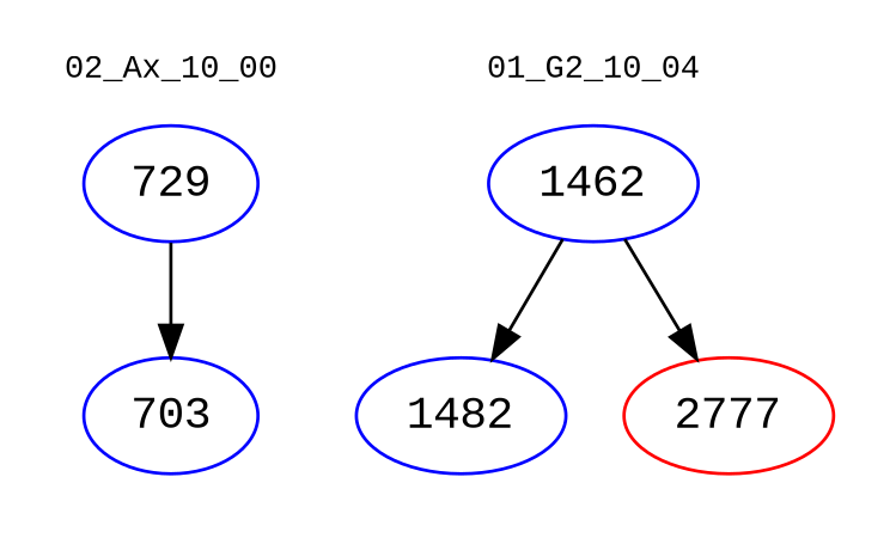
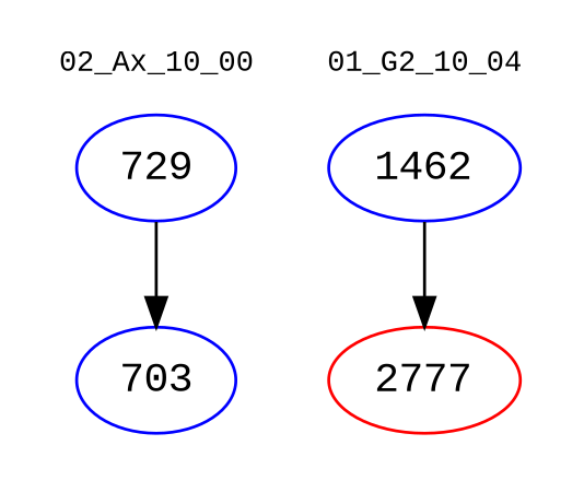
  digraph {
    fontname="Liberation Mono"
    node [color=blue fontname="Liberation Mono"]
    edge [color=black fontname="Liberation Mono"]
    n1 [label=729]
    n2 [label=703]
    n3 [label=1462]
-   n4 [label=1482]
    n5 [color=red label=2777]
    subgraph cluster_1 {
      color=white
      fontsize=10
      label="02_Ax_10_00"
      n1
      n2
    }
    subgraph cluster_2 {
      color=white
      fontsize=10
      label="01_G2_10_04"
      n3
-     n4
      n5
    }
    n1 -> n2
-   n3 -> n4
    n3 -> n5
  }
